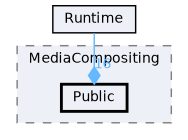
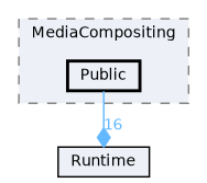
  digraph {
    compound=true
    node [color=black fillcolor="#edf0f7" fontname=Helvetica fontsize=10 shape=box]
    n1 [height=0.2 label=Public style="filled,bold" width=0.4]
    n2 [height=0.2 label=Runtime style=filled width=0.4]
    subgraph cluster_1 {
      bgcolor="#edf0f7"
      fontname=Helvetica
      fontsize=10
      label=MediaCompositing
      pencolor=grey50
      style="filled,dashed"
      n1
    }
-   n2 -> n1 [color=steelblue1 fontcolor=steelblue1 fontname=Helvetica fontsize=10 headlabel=16 labeldistance=1.5 labelfontname=Helvetica labelfontsize=10 style=solid arrowhead=diamond]
+   n1 -> n2 [color=steelblue1 fontcolor=steelblue1 fontname=Helvetica fontsize=10 headlabel=16 labeldistance=1.5 labelfontname=Helvetica labelfontsize=10 style=solid arrowhead=diamond]
  }
